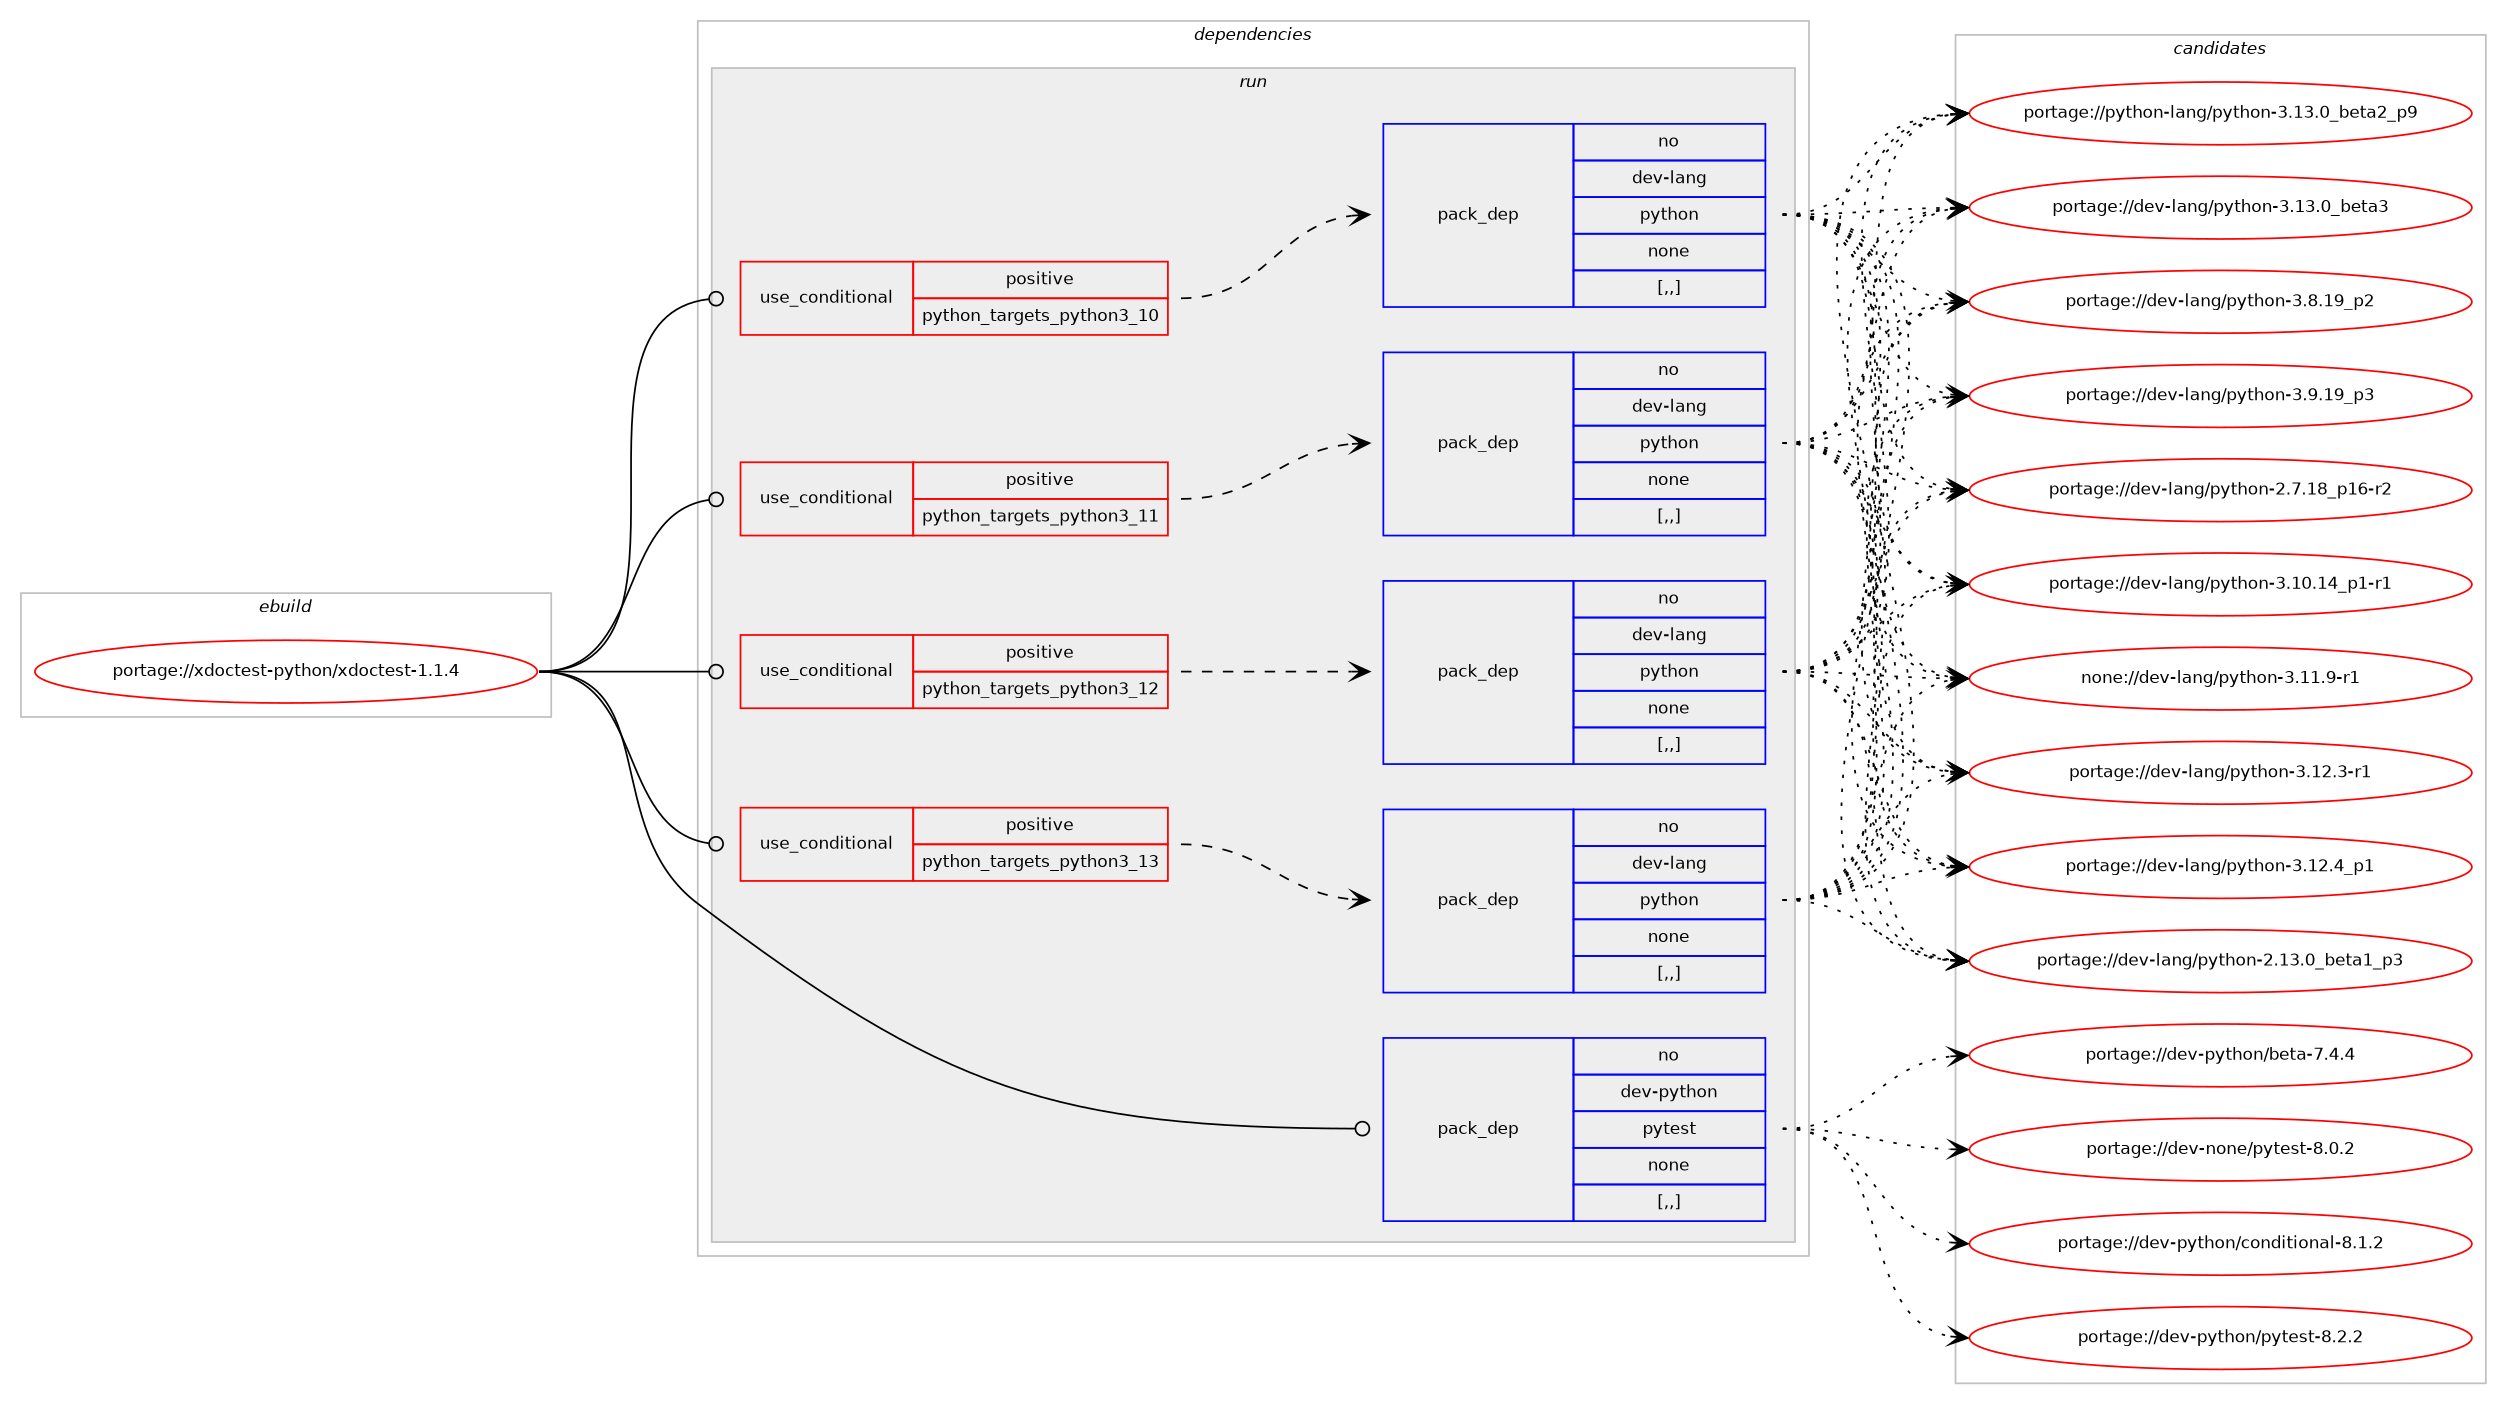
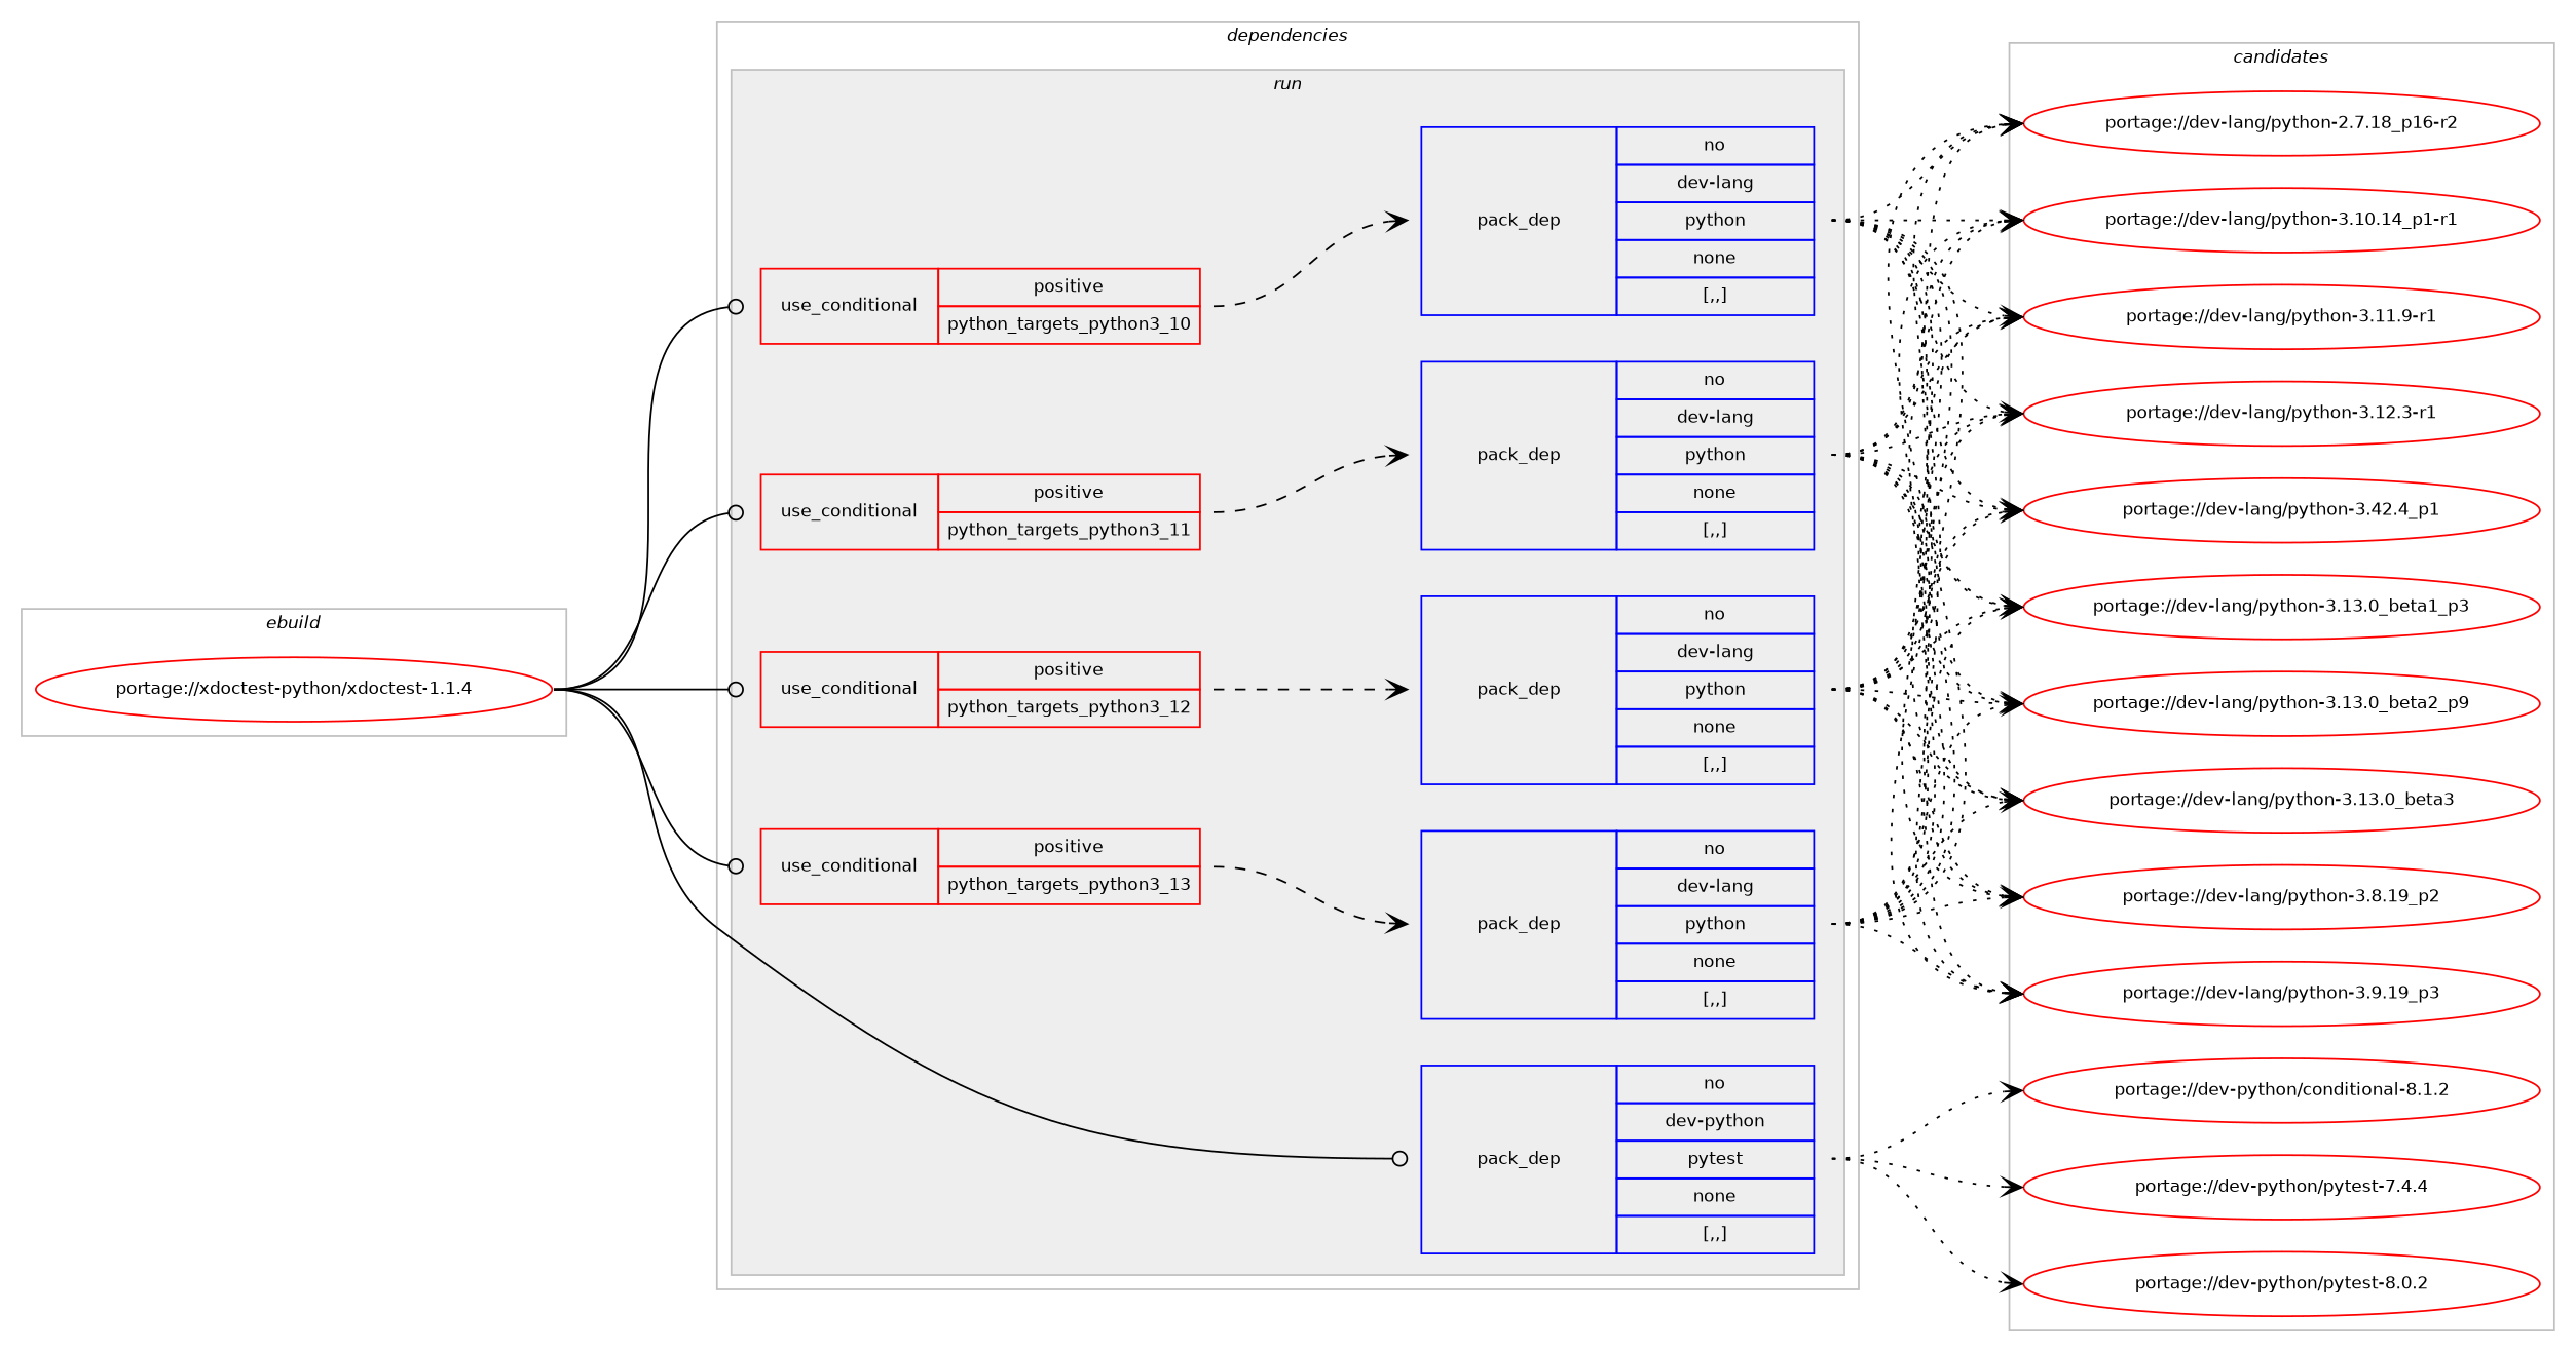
  digraph {
    compound=true
    concentrate=true
    fontname=Helvetica
    fontsize=10
    newrank=true
    rankdir=LR
    ranksep=1.5
    node [color=red fontname=Helvetica fontsize=10]
    edge [arrowhead=vee headport=w style=dotted tailport=e weight=100]
    n1 [label="portage://xdoctest-python/xdoctest-1.1.4" width=4]
    n2 [color=blue label=<<TABLE BORDER="0" CELLBORDER="1" CELLSPACING="0" CELLPADDING="4" WIDTH="220"><TR><TD ROWSPAN="6" CELLPADDING="30">pack_dep</TD></TR><TR><TD WIDTH="110">no</TD></TR><TR><TD>dev-lang</TD></TR><TR><TD>python</TD></TR><TR><TD>none</TD></TR><TR><TD>[,,]</TD></TR></TABLE>> shape=none]
    n3 [label=<<TABLE BORDER="0" CELLBORDER="1" CELLSPACING="0" CELLPADDING="4"><TR><TD ROWSPAN="3" CELLPADDING="10">use_conditional</TD></TR><TR><TD>positive</TD></TR><TR><TD>python_targets_python3_10</TD></TR></TABLE>> shape=none]
    n4 [color=blue label=<<TABLE BORDER="0" CELLBORDER="1" CELLSPACING="0" CELLPADDING="4" WIDTH="220"><TR><TD ROWSPAN="6" CELLPADDING="30">pack_dep</TD></TR><TR><TD WIDTH="110">no</TD></TR><TR><TD>dev-lang</TD></TR><TR><TD>python</TD></TR><TR><TD>none</TD></TR><TR><TD>[,,]</TD></TR></TABLE>> shape=none]
    n5 [label=<<TABLE BORDER="0" CELLBORDER="1" CELLSPACING="0" CELLPADDING="4"><TR><TD ROWSPAN="3" CELLPADDING="10">use_conditional</TD></TR><TR><TD>positive</TD></TR><TR><TD>python_targets_python3_11</TD></TR></TABLE>> shape=none]
    n6 [color=blue label=<<TABLE BORDER="0" CELLBORDER="1" CELLSPACING="0" CELLPADDING="4" WIDTH="220"><TR><TD ROWSPAN="6" CELLPADDING="30">pack_dep</TD></TR><TR><TD WIDTH="110">no</TD></TR><TR><TD>dev-lang</TD></TR><TR><TD>python</TD></TR><TR><TD>none</TD></TR><TR><TD>[,,]</TD></TR></TABLE>> shape=none]
    n7 [label=<<TABLE BORDER="0" CELLBORDER="1" CELLSPACING="0" CELLPADDING="4"><TR><TD ROWSPAN="3" CELLPADDING="10">use_conditional</TD></TR><TR><TD>positive</TD></TR><TR><TD>python_targets_python3_12</TD></TR></TABLE>> shape=none]
    n8 [color=blue label=<<TABLE BORDER="0" CELLBORDER="1" CELLSPACING="0" CELLPADDING="4" WIDTH="220"><TR><TD ROWSPAN="6" CELLPADDING="30">pack_dep</TD></TR><TR><TD WIDTH="110">no</TD></TR><TR><TD>dev-lang</TD></TR><TR><TD>python</TD></TR><TR><TD>none</TD></TR><TR><TD>[,,]</TD></TR></TABLE>> shape=none]
    n9 [label=<<TABLE BORDER="0" CELLBORDER="1" CELLSPACING="0" CELLPADDING="4"><TR><TD ROWSPAN="3" CELLPADDING="10">use_conditional</TD></TR><TR><TD>positive</TD></TR><TR><TD>python_targets_python3_13</TD></TR></TABLE>> shape=none]
    n10 [color=blue label=<<TABLE BORDER="0" CELLBORDER="1" CELLSPACING="0" CELLPADDING="4" WIDTH="220"><TR><TD ROWSPAN="6" CELLPADDING="30">pack_dep</TD></TR><TR><TD WIDTH="110">no</TD></TR><TR><TD>dev-python</TD></TR><TR><TD>pytest</TD></TR><TR><TD>none</TD></TR><TR><TD>[,,]</TD></TR></TABLE>> shape=none]
    n11 [label="portage://dev-lang/python-2.7.18_p16-r2" width=4]
    n12 [label="portage://dev-lang/python-3.10.14_p1-r1" width=4]
-   n13 [label="none://dev-lang/python-3.11.9-r1" width=4]
+   n13 [label="portage://dev-lang/python-3.11.9-r1" width=4]
    n14 [label="portage://dev-lang/python-3.12.3-r1" width=4]
-   n15 [label="portage://dev-lang/python-3.12.4_p1" width=4]
-   n16 [label="portage://dev-lang/python-2.13.0_beta1_p3" width=4]
-   n17 [label="portage://python-lang/python-3.13.0_beta2_p9" width=4]
+   n15 [label="portage://dev-lang/python-3.42.4_p1" width=4]
+   n16 [label="portage://dev-lang/python-3.13.0_beta1_p3" width=4]
+   n17 [label="portage://dev-lang/python-3.13.0_beta2_p9" width=4]
    n18 [label="portage://dev-lang/python-3.13.0_beta3" width=4]
    n19 [label="portage://dev-lang/python-3.8.19_p2" width=4]
    n20 [label="portage://dev-lang/python-3.9.19_p3" width=4]
-   n21 [label="portage://dev-python/beta-7.4.4" width=4]
-   n22 [label="portage://dev-none/pytest-8.0.2" width=4]
+   n21 [label="portage://dev-python/pytest-7.4.4" width=4]
+   n22 [label="portage://dev-python/pytest-8.0.2" width=4]
    n23 [label="portage://dev-python/conditional-8.1.2" width=4]
-   n24 [label="portage://dev-python/pytest-8.2.2" width=4]
    subgraph cluster_1 {
      color=gray
      label=<<i>ebuild</i>>
      rank=same
      n1
    }
    subgraph cluster_2 {
      color=gray
      label=<<i>dependencies</i>>
      subgraph cluster_3 {
        color=gray
        fillcolor="#eeeeee"
        label=<<i>compile</i>>
        style=filled
      }
      subgraph cluster_4 {
        color=gray
        fillcolor="#eeeeee"
        label=<<i>compile and run</i>>
        style=filled
      }
      subgraph cluster_5 {
        color=gray
        fillcolor="#eeeeee"
        label=<<i>run</i>>
        style=filled
        subgraph sub_6 {
          color=gray
          fillcolor="#eeeeee"
          label=<<i>run</i>>
          style=filled
          n3
          subgraph sub_7 {
            color=gray
            fillcolor="#eeeeee"
            label=<<i>run</i>>
            style=filled
            n2
          }
        }
        subgraph sub_8 {
          color=gray
          fillcolor="#eeeeee"
          label=<<i>run</i>>
          style=filled
          n5
          subgraph sub_9 {
            color=gray
            fillcolor="#eeeeee"
            label=<<i>run</i>>
            style=filled
            n4
          }
        }
        subgraph sub_10 {
          color=gray
          fillcolor="#eeeeee"
          label=<<i>run</i>>
          style=filled
          n7
          subgraph sub_11 {
            color=gray
            fillcolor="#eeeeee"
            label=<<i>run</i>>
            style=filled
            n6
          }
        }
        subgraph sub_12 {
          color=gray
          fillcolor="#eeeeee"
          label=<<i>run</i>>
          style=filled
          n9
          subgraph sub_13 {
            color=gray
            fillcolor="#eeeeee"
            label=<<i>run</i>>
            style=filled
            n8
          }
        }
        subgraph sub_14 {
          color=gray
          fillcolor="#eeeeee"
          label=<<i>run</i>>
          style=filled
          n10
        }
      }
    }
    subgraph cluster_15 {
      color=gray
      label=<<i>candidates</i>>
      rank=same
      subgraph sub_16 {
        color=black
        label=<<i>candidates</i>>
        nodesep=1
        rank=same
        n11
        n12
        n13
        n14
        n15
        n16
        n17
        n18
        n19
        n20
      }
      subgraph sub_17 {
        color=black
        label=<<i>candidates</i>>
        nodesep=1
        rank=same
        n11
        n12
        n13
        n14
        n15
        n16
        n17
        n18
        n19
        n20
      }
      subgraph sub_18 {
        color=black
        label=<<i>candidates</i>>
        nodesep=1
        rank=same
        n11
        n12
        n13
        n14
        n15
        n16
        n17
        n18
        n19
        n20
      }
      subgraph sub_19 {
        color=black
        label=<<i>candidates</i>>
        nodesep=1
        rank=same
        n11
        n12
        n13
        n14
        n15
        n16
        n17
        n18
        n19
        n20
      }
      subgraph sub_20 {
        color=black
        label=<<i>candidates</i>>
        nodesep=1
        rank=same
        n21
        n22
        n23
-       n24
      }
    }
    n1 -> n3 [arrowhead=odot style=solid weight=20]
    n1 -> n5 [arrowhead=odot style=solid weight=20]
    n1 -> n7 [arrowhead=odot style=solid weight=20]
    n1 -> n9 [arrowhead=odot style=solid weight=20]
    n1 -> n10 [arrowhead=odot style=solid weight=20]
    n2 -> n11
    n2 -> n12
    n2 -> n13
    n2 -> n14
    n2 -> n15
    n2 -> n16
    n2 -> n17
    n2 -> n18
    n2 -> n19
    n2 -> n20
    n3 -> n2 [style=dashed weight=20]
    n4 -> n11
    n4 -> n12
    n4 -> n13
    n4 -> n14
    n4 -> n15
    n4 -> n16
    n4 -> n17
    n4 -> n18
    n4 -> n19
    n4 -> n20
    n5 -> n4 [style=dashed weight=20]
    n6 -> n11
    n6 -> n12
    n6 -> n13
    n6 -> n14
    n6 -> n15
    n6 -> n16
    n6 -> n17
    n6 -> n18
    n6 -> n19
    n6 -> n20
    n7 -> n6 [style=dashed weight=20]
    n8 -> n11
    n8 -> n12
    n8 -> n13
    n8 -> n14
    n8 -> n15
    n8 -> n16
    n8 -> n17
    n8 -> n18
    n8 -> n19
    n8 -> n20
    n9 -> n8 [style=dashed weight=20]
    n10 -> n21
    n10 -> n22
    n10 -> n23
-   n10 -> n24
  }
